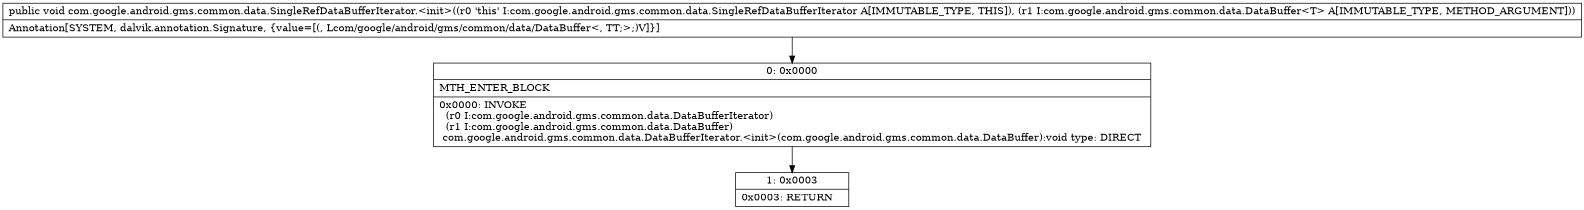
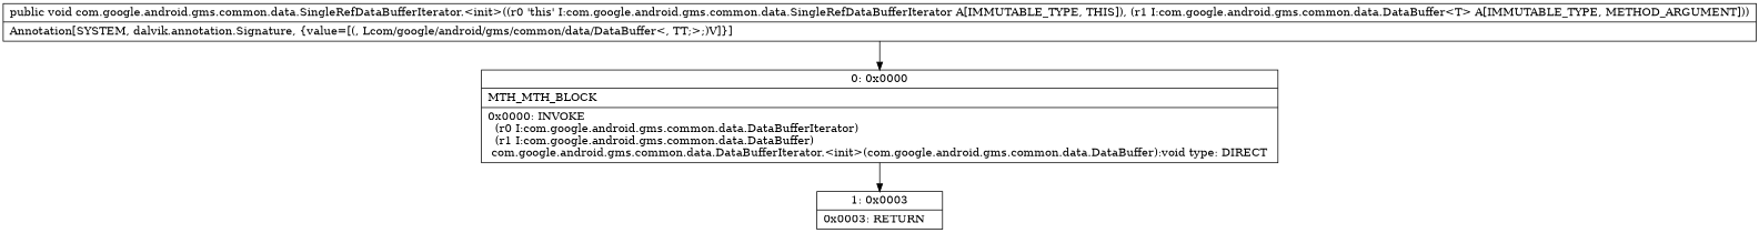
  digraph {
    node [shape=record]
-   n1 [label="{0\:\ 0x0000|MTH_ENTER_BLOCK\l|0x0000: INVOKE  \l  (r0 I:com.google.android.gms.common.data.DataBufferIterator)\l  (r1 I:com.google.android.gms.common.data.DataBuffer)\l com.google.android.gms.common.data.DataBufferIterator.\<init\>(com.google.android.gms.common.data.DataBuffer):void type: DIRECT \l}"]
+   n1 [label="{0\:\ 0x0000|MTH_MTH_BLOCK\l|0x0000: INVOKE  \l  (r0 I:com.google.android.gms.common.data.DataBufferIterator)\l  (r1 I:com.google.android.gms.common.data.DataBuffer)\l com.google.android.gms.common.data.DataBufferIterator.\<init\>(com.google.android.gms.common.data.DataBuffer):void type: DIRECT \l}"]
    n2 [label="{1\:\ 0x0003|0x0003: RETURN   \l}"]
    n3 [label="{public void com.google.android.gms.common.data.SingleRefDataBufferIterator.\<init\>((r0 'this' I:com.google.android.gms.common.data.SingleRefDataBufferIterator A[IMMUTABLE_TYPE, THIS]), (r1 I:com.google.android.gms.common.data.DataBuffer\<T\> A[IMMUTABLE_TYPE, METHOD_ARGUMENT]))  | Annotation[SYSTEM, dalvik.annotation.Signature, \{value=[(, Lcom\/google\/android\/gms\/common\/data\/DataBuffer\<, TT;\>;)V]\}]\l}"]
    n1 -> n2
    n3 -> n1
  }
